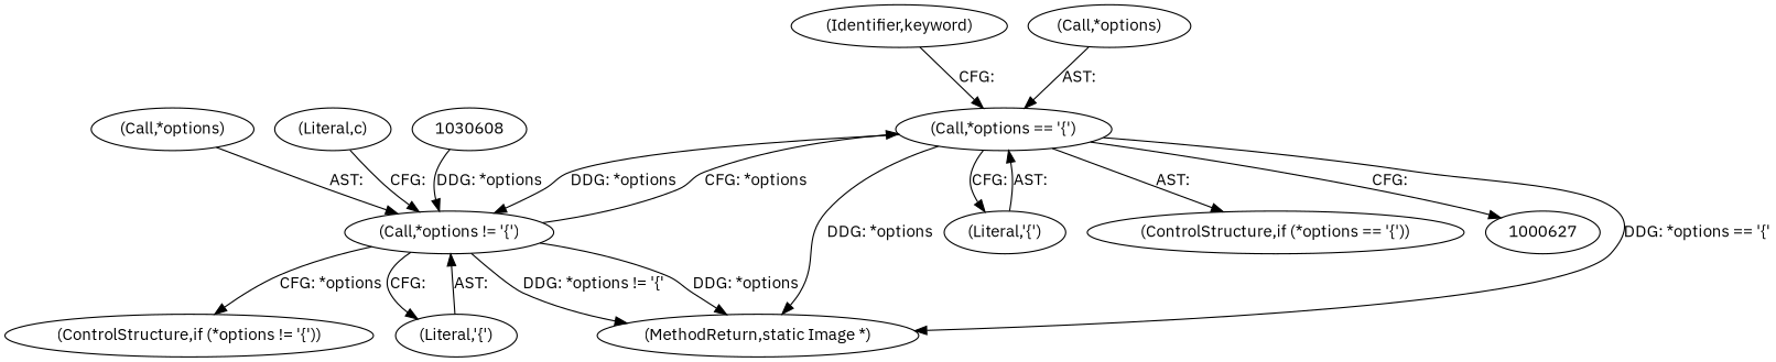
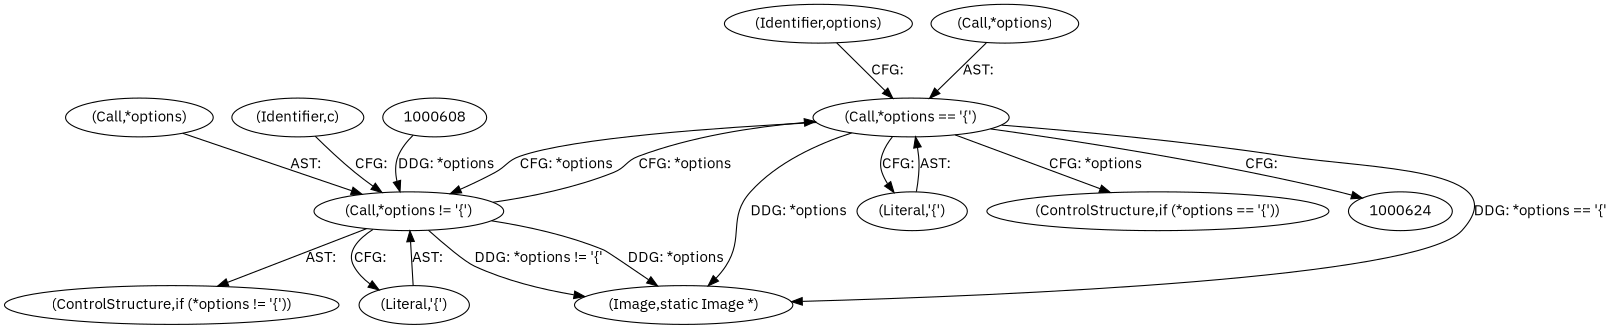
  digraph {
    fontname="IBM Plex Sans"
    node [fontname="IBM Plex Sans"]
    edge [fontname="IBM Plex Sans"]
    n1 [label="(Call,*options == '{')"]
    n2 [label="(Call,*options != '{')"]
-   n3 [label="(MethodReturn,static Image *)"]
+   n3 [label="(Image,static Image *)"]
    n4 [label="(Literal,'{')"]
    n5 [label="(ControlStructure,if (*options == '{'))"]
-   1000624 [label=1000627]
+   1000624
    n7 [label="(ControlStructure,if (*options != '{'))"]
    n8 [label="(Literal,'{')"]
    n9 [label="(Call,*options)"]
-   n10 [label="(Literal,c)"]
-   n11 [label="(Identifier,keyword)"]
+   n10 [label="(Identifier,c)"]
+   n11 [label="(Identifier,options)"]
    n12 [label="(Call,*options)"]
-   1000608 [label=1030608]
-   n1 -> n2 [label="DDG: *options"]
+   1000608
+   n1 -> n2 [label="CFG: *options"]
    n1 -> n3 [label="DDG: *options == '{'"]
    n1 -> n3 [label="DDG: *options"]
    n1 -> n4 [label="CFG: "]
-   n1 -> n5 [label="AST: "]
+   n1 -> n5 [label="CFG: *options"]
    n1 -> 1000624 [label="CFG: "]
    n2 -> n1 [label="CFG: *options"]
    n2 -> n3 [label="DDG: *options != '{'"]
    n2 -> n3 [label="DDG: *options"]
-   n2 -> n7 [label="CFG: *options"]
+   n2 -> n7 [label="AST: "]
    n2 -> n8 [label="CFG: "]
    n4 -> n1 [label="AST: "]
    n8 -> n2 [label="AST: "]
    n9 -> n2 [label="AST: "]
    n10 -> n2 [label="CFG: "]
    n11 -> n1 [label="CFG: "]
    n12 -> n1 [label="AST: "]
    1000608 -> n2 [label="DDG: *options"]
  }
